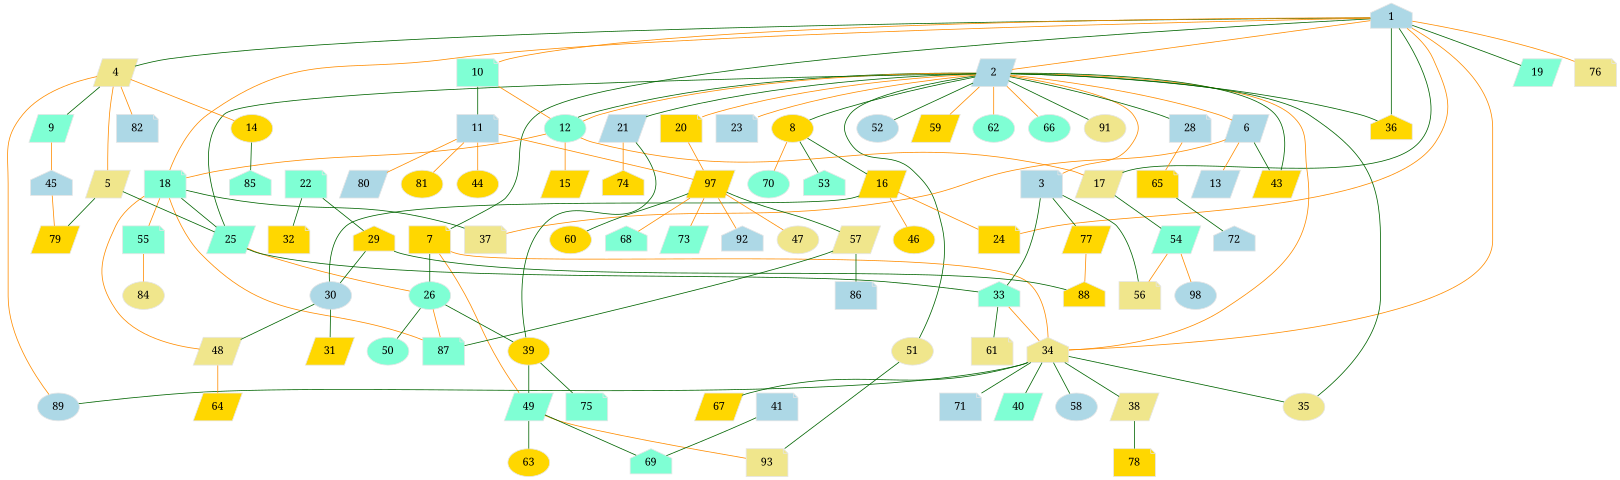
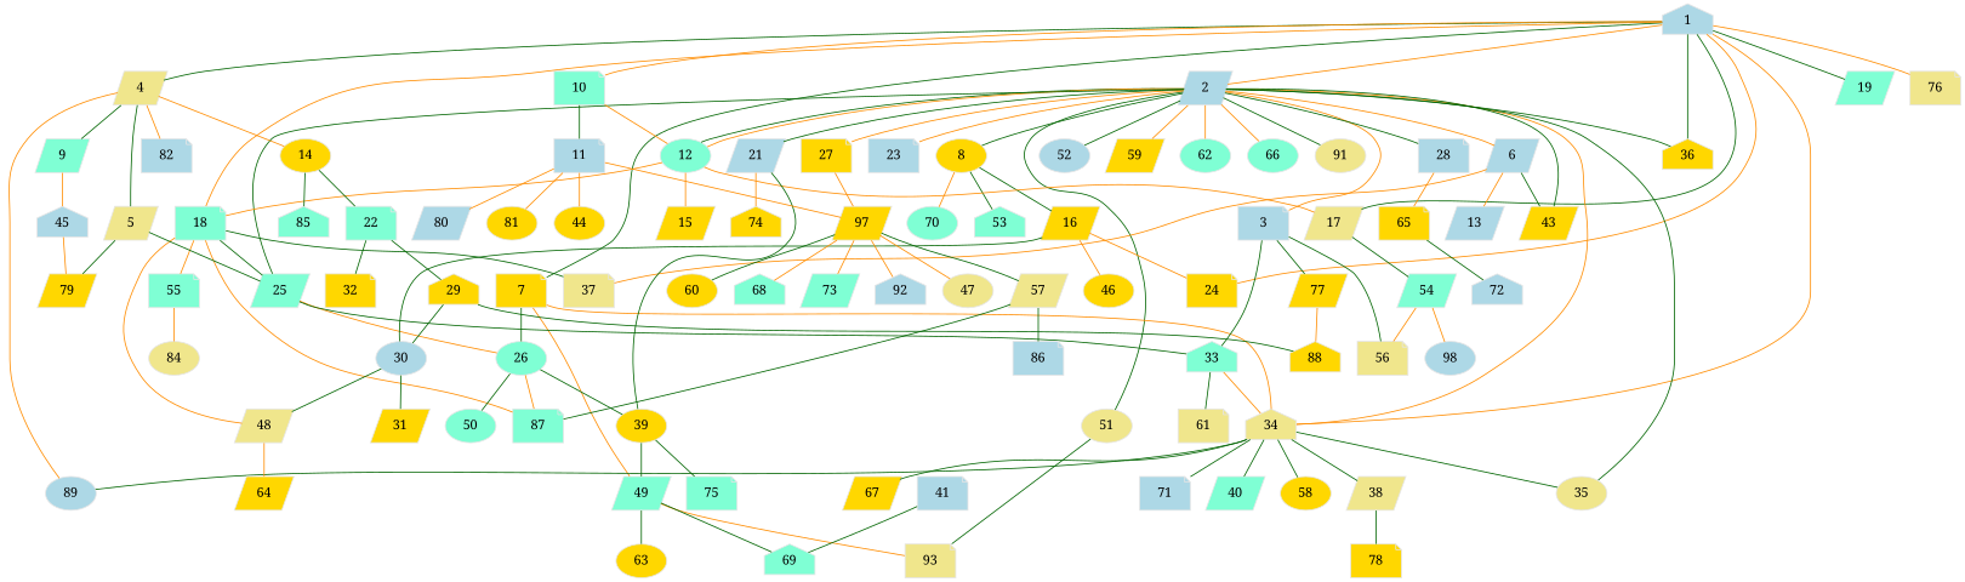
  graph {
    fontname="Noto Serif"
    node [color=gray90 fillcolor=gold fontname="Noto Serif" shape=parallelogram style=filled]
    edge [color=darkgreen fontname="Noto Serif"]
    1 [fillcolor=lightblue shape=house]
    2 [fillcolor=lightblue]
    4 [fillcolor=khaki]
    7 [shape=note]
    10 [fillcolor=aquamarine shape=note]
    17 [fillcolor=khaki]
    18 [fillcolor=aquamarine shape=note]
    19 [fillcolor=aquamarine]
    24 [shape=note]
    34 [fillcolor=khaki shape=house]
    36 [shape=house]
    76 [fillcolor=khaki shape=note]
    3 [fillcolor=lightblue shape=note]
    6 [fillcolor=lightblue]
    8 [shape=ellipse]
    12 [fillcolor=aquamarine shape=ellipse]
-   20 [shape=note]
+   20 [shape=note label=27]
    21 [fillcolor=lightblue]
    23 [fillcolor=lightblue shape=note]
    25 [fillcolor=aquamarine]
    28 [fillcolor=lightblue shape=note]
    35 [fillcolor=khaki shape=ellipse]
    43
    51 [fillcolor=khaki shape=ellipse]
    52 [fillcolor=lightblue shape=ellipse]
    59
    62 [fillcolor=aquamarine shape=ellipse]
    66 [fillcolor=aquamarine shape=ellipse]
    91 [fillcolor=khaki shape=ellipse]
    5 [fillcolor=khaki]
    9 [fillcolor=aquamarine]
    14 [shape=ellipse]
    82 [fillcolor=lightblue shape=note]
    89 [fillcolor=lightblue shape=ellipse]
    26 [fillcolor=aquamarine shape=ellipse]
    49 [fillcolor=aquamarine]
    11 [fillcolor=lightblue shape=note]
    54 [fillcolor=aquamarine]
    37 [fillcolor=khaki shape=note]
    48 [fillcolor=khaki]
    55 [fillcolor=aquamarine shape=note]
    87 [fillcolor=aquamarine shape=note]
    38 [fillcolor=khaki]
    40 [fillcolor=aquamarine]
-   58 [fillcolor=lightblue shape=ellipse]
+   58 [shape=ellipse]
    67
    71 [fillcolor=lightblue shape=note]
    33 [fillcolor=aquamarine shape=house]
    56 [fillcolor=khaki shape=note]
    77
    13 [fillcolor=lightblue]
    16
    53 [fillcolor=aquamarine shape=house]
    70 [fillcolor=aquamarine shape=ellipse]
    15
    n56 [label=97]
    39 [shape=ellipse]
    74 [shape=house]
    65 [shape=note]
    n60 [fillcolor=khaki label=93 shape=note]
    61 [fillcolor=khaki shape=note]
    88 [shape=house]
    79
    45 [fillcolor=lightblue shape=house]
    22 [fillcolor=aquamarine shape=note]
    85 [fillcolor=aquamarine shape=house]
    50 [fillcolor=aquamarine shape=ellipse]
    69 [fillcolor=aquamarine shape=house]
    63 [shape=ellipse]
    30 [fillcolor=lightblue shape=ellipse]
    46 [shape=ellipse]
    44 [shape=ellipse]
    80 [fillcolor=lightblue]
    81 [shape=ellipse]
    47 [fillcolor=khaki shape=ellipse]
    57 [fillcolor=khaki]
    60 [shape=ellipse]
    68 [fillcolor=aquamarine shape=house]
    73 [fillcolor=aquamarine]
    92 [fillcolor=lightblue shape=house]
    29 [shape=house]
    32 [shape=note]
    31
    n84 [fillcolor=lightblue label=98 shape=ellipse]
    64
    84 [fillcolor=khaki shape=ellipse]
    75 [fillcolor=aquamarine shape=note]
    41 [fillcolor=lightblue shape=note]
    86 [fillcolor=lightblue shape=note]
    72 [fillcolor=lightblue shape=house]
    78 [shape=note]
    1 -- 2 [color=darkorange]
    1 -- 4
    1 -- 7
    1 -- 10 [color=darkorange]
    1 -- 17
    1 -- 18 [color=darkorange]
    1 -- 19
    1 -- 24 [color=darkorange]
    1 -- 34 [color=darkorange]
    1 -- 36
    1 -- 76 [color=darkorange]
    2 -- 34 [color=darkorange]
    2 -- 36
    2 -- 3 [color=darkorange]
    2 -- 6 [color=darkorange]
    2 -- 8
    2 -- 12
    2 -- 12 [color=darkorange]
    2 -- 20 [color=darkorange]
    2 -- 21
    2 -- 23 [color=darkorange]
    2 -- 25
    2 -- 28
    2 -- 35
    2 -- 43
    2 -- 51
    2 -- 52
    2 -- 59 [color=darkorange]
    2 -- 62 [color=darkorange]
    2 -- 66 [color=darkorange]
    2 -- 91
-   4 -- 5 [color=darkorange]
+   4 -- 5
    4 -- 9
    4 -- 14 [color=darkorange]
    4 -- 82 [color=darkorange]
    4 -- 89 [color=darkorange]
    7 -- 34 [color=darkorange]
    7 -- 26
    7 -- 49 [color=darkorange]
    10 -- 12 [color=darkorange]
    10 -- 11
    17 -- 54
    18 -- 25
    18 -- 37
    18 -- 48 [color=darkorange]
    18 -- 55 [color=darkorange]
    18 -- 87 [color=darkorange]
    34 -- 35
    34 -- 89
    34 -- 38
    34 -- 40
    34 -- 58
    34 -- 67
    34 -- 71
    3 -- 33
    3 -- 56
    3 -- 77
    6 -- 43
    6 -- 37 [color=darkorange]
    6 -- 13 [color=darkorange]
    8 -- 16
    8 -- 53
    8 -- 70 [color=darkorange]
    12 -- 17 [color=darkorange]
    12 -- 18 [color=darkorange]
    12 -- 15 [color=darkorange]
    20 -- n56 [color=darkorange]
    21 -- 39
    21 -- 74 [color=darkorange]
    25 -- 26 [color=darkorange]
    25 -- 33
    28 -- 65 [color=darkorange]
    51 -- n60
    5 -- 25
    5 -- 79
    9 -- 45 [color=darkorange]
+   14 -- 22
    14 -- 85
    26 -- 87 [color=darkorange]
    26 -- 39
    26 -- 50
    49 -- n60 [color=darkorange]
    49 -- 69
    49 -- 63
    11 -- n56 [color=darkorange]
    11 -- 44 [color=darkorange]
    11 -- 80 [color=darkorange]
    11 -- 81 [color=darkorange]
    54 -- 56 [color=darkorange]
    54 -- n84 [color=darkorange]
    48 -- 64 [color=darkorange]
    55 -- 84 [color=darkorange]
    38 -- 78
    33 -- 34 [color=darkorange]
    33 -- 61
    77 -- 88 [color=darkorange]
    16 -- 24 [color=darkorange]
    16 -- 30
    16 -- 46 [color=darkorange]
    n56 -- 47 [color=darkorange]
    n56 -- 57
    n56 -- 60
    n56 -- 68 [color=darkorange]
    n56 -- 73 [color=darkorange]
    n56 -- 92 [color=darkorange]
    39 -- 49
    39 -- 75
    65 -- 72
    45 -- 79 [color=darkorange]
    22 -- 29
    22 -- 32
    30 -- 48
    30 -- 31
    57 -- 87
    57 -- 86
    29 -- 88
    29 -- 30
    41 -- 69
  }
